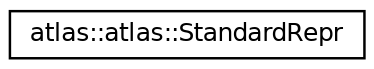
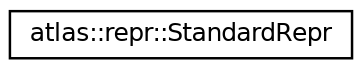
  digraph {
    rankdir=LR
-   n1 [color=black fillcolor=white fontname=Helvetica fontsize=10 height=0.2 label="atlas::atlas::StandardRepr" shape=record style=filled width=0.4]
+   n1 [color=black fillcolor=white fontname=Helvetica fontsize=10 height=0.2 label="atlas::repr::StandardRepr" shape=record style=filled width=0.4]
  }
